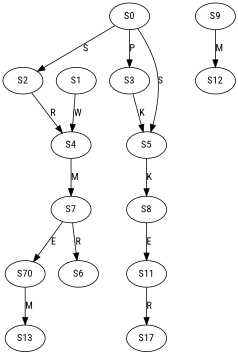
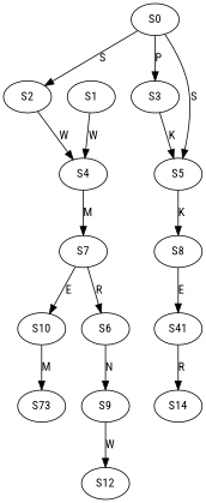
  strict digraph {
    fontname="Roboto Condensed"
    node [fontname="Roboto Condensed"]
    edge [fontname="Roboto Condensed"]
    S0
    S2
    S3
    S5
    S1
    S4
    S7
    S8
    S6
    S9
-   S10 [label=S70]
-   S11
+   S10
+   S11 [label=S41]
    S12
-   S13
-   S14 [label=S17]
+   S13 [label=S73]
+   S14
    S0 -> S2 [label=S]
    S0 -> S3 [label=P]
    S0 -> S5 [label=S]
-   S2 -> S4 [label=R]
+   S2 -> S4 [label=W]
    S3 -> S5 [label=K]
    S5 -> S8 [label=K]
    S1 -> S4 [label=W]
    S4 -> S7 [label=M]
    S7 -> S6 [label=R]
    S7 -> S10 [label=E]
    S8 -> S11 [label=E]
-   S9 -> S12 [label=M]
+   S6 -> S9 [label=N]
+   S9 -> S12 [label=W]
    S10 -> S13 [label=M]
    S11 -> S14 [label=R]
  }
